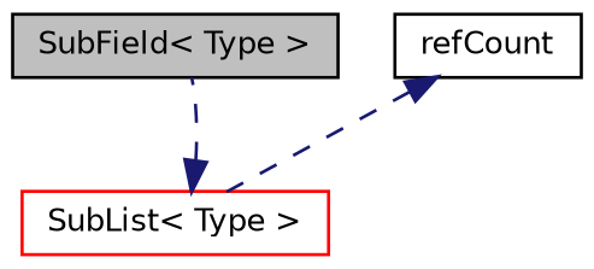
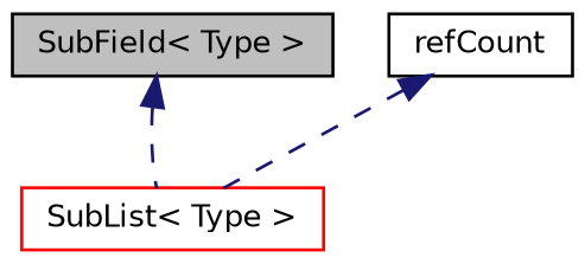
  digraph {
    node [color=black fontname=Helvetica fontsize=10 shape=record]
    edge [color=midnightblue dir=back fontname=Helvetica fontsize=10 labelfontname=Helvetica labelfontsize=10 style=dashed]
    n1 [fillcolor=grey75 fontcolor=black height=0.2 label="SubField\< Type \>" style=filled width=0.4]
    n2 [height=0.2 label=refCount width=0.4]
    n3 [color=red height=0.2 label="SubList\< Type \>" width=0.4]
    n2 -> n3
-   n3 -> n1
+   n1 -> n3
  }
